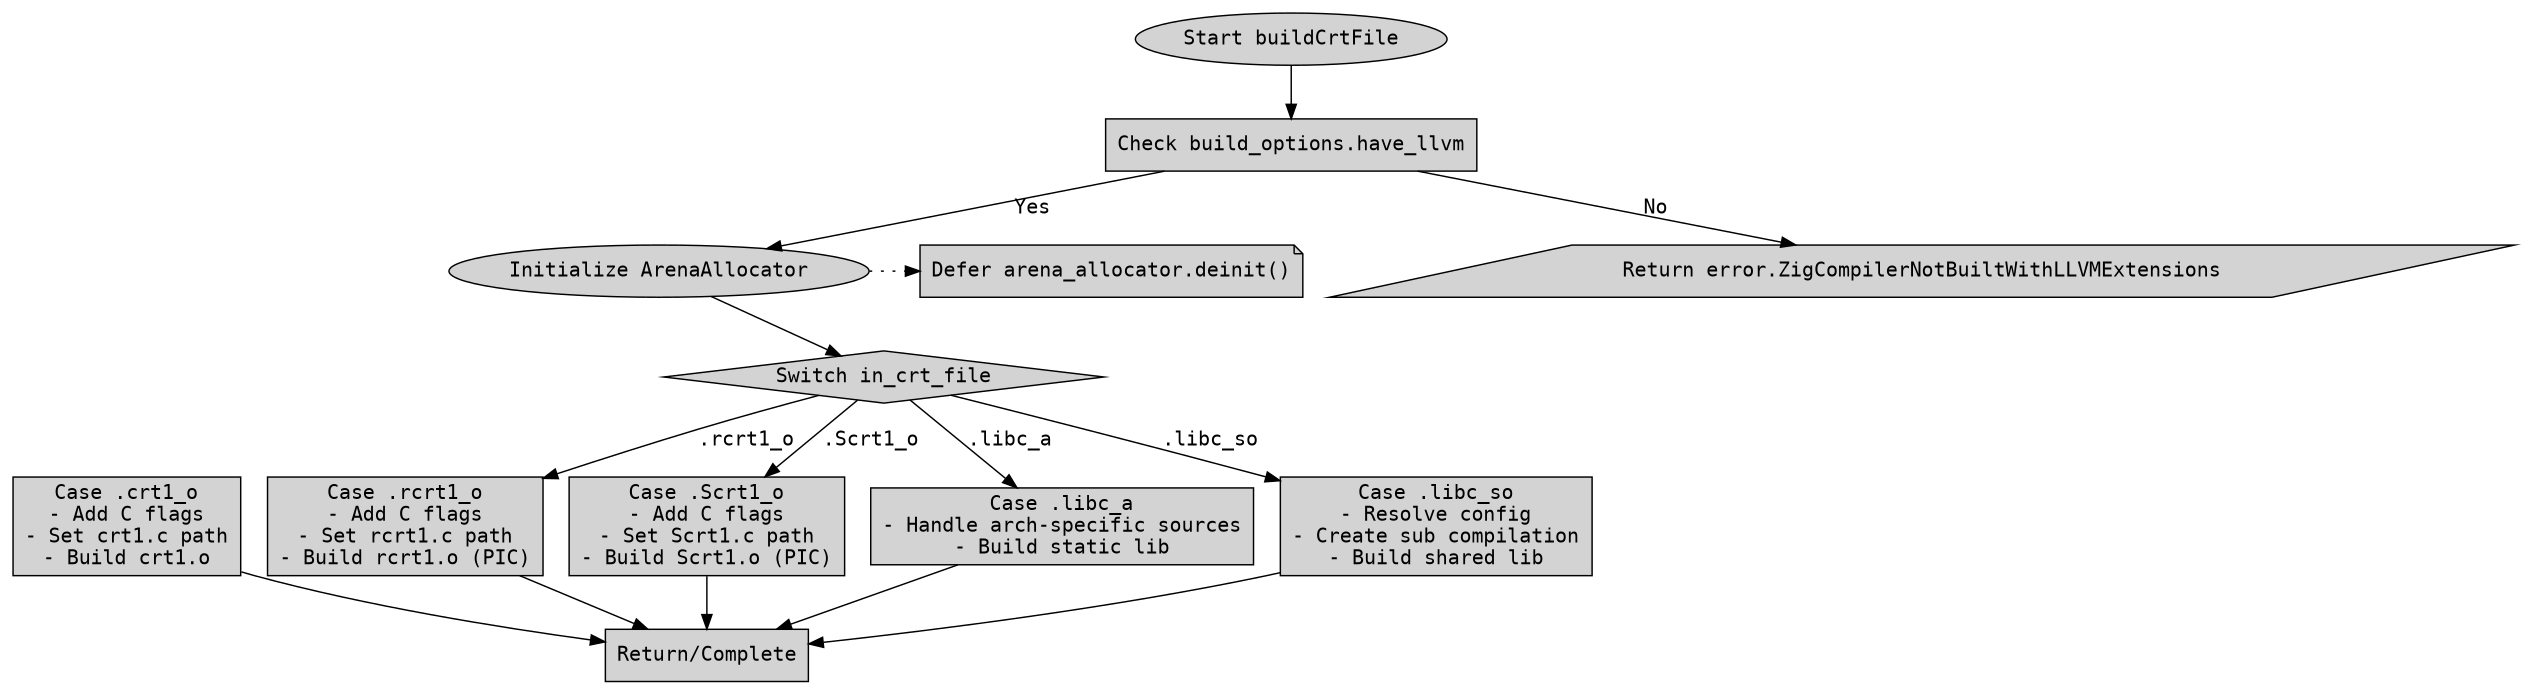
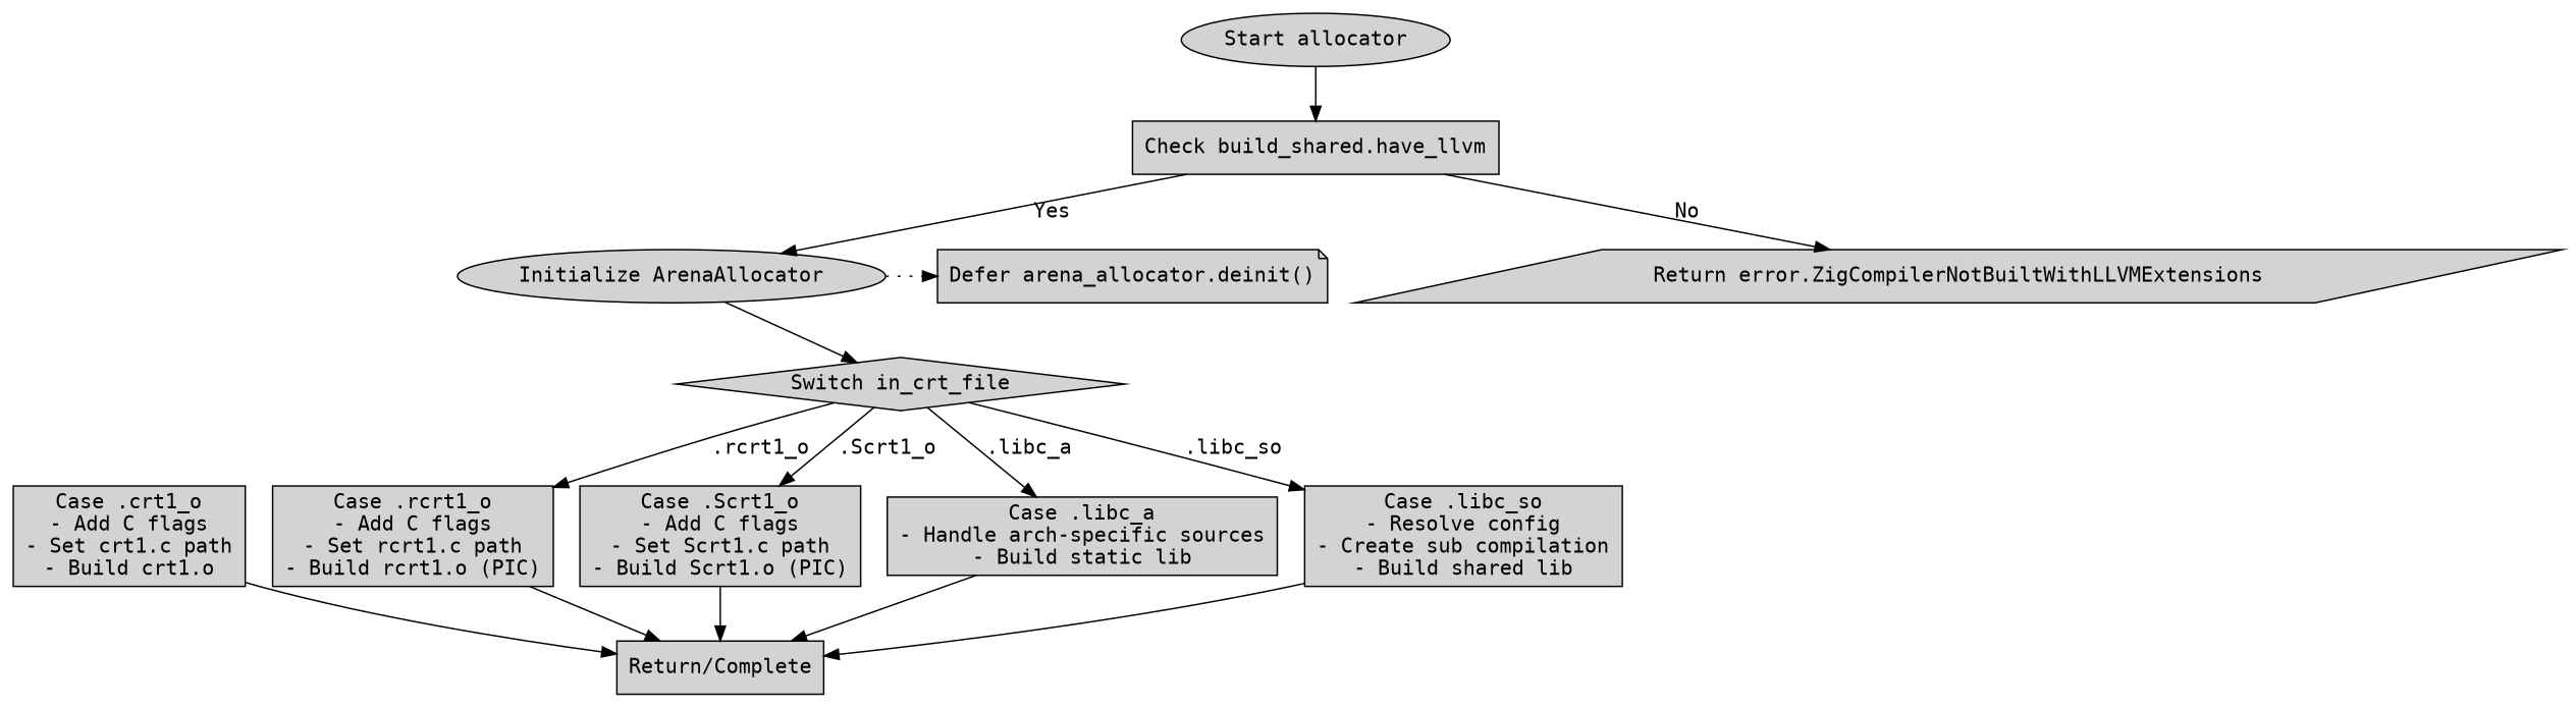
  digraph {
    fontname="DejaVu Sans Mono"
    node [fillcolor=lightgray fontname="DejaVu Sans Mono" shape=box style=filled]
    edge [fontname="DejaVu Sans Mono"]
    n1 [label="Initialize ArenaAllocator" shape=ellipse]
    n2 [label="Defer arena_allocator.deinit()" shape=note]
    n3 [label="Switch in_crt_file" shape=diamond]
-   n4 [label="Start buildCrtFile" shape=ellipse]
-   n5 [label="Check build_options.have_llvm"]
+   n4 [label="Start allocator" shape=ellipse]
+   n5 [label="Check build_shared.have_llvm"]
    n6 [label="Return error.ZigCompilerNotBuiltWithLLVMExtensions" shape=parallelogram]
    n7 [label="Case .rcrt1_o\n- Add C flags\n- Set rcrt1.c path\n- Build rcrt1.o (PIC)"]
    n8 [label="Case .Scrt1_o\n- Add C flags\n- Set Scrt1.c path\n- Build Scrt1.o (PIC)"]
    n9 [label="Case .libc_a\n- Handle arch-specific sources\n- Build static lib"]
    n10 [label="Case .libc_so\n- Resolve config\n- Create sub compilation\n- Build shared lib"]
    n11 [label="Case .crt1_o\n- Add C flags\n- Set crt1.c path\n- Build crt1.o"]
    n12 [label="Return/Complete"]
    subgraph sub_1 {
      rank=same
      n1
      n2
    }
    n1 -> n2 [style=dotted]
    n1 -> n3
    n2 -> n3 [style=invis]
    n3 -> n7 [label=".rcrt1_o"]
    n3 -> n8 [label=".Scrt1_o"]
    n3 -> n9 [label=".libc_a"]
    n3 -> n10 [label=".libc_so"]
    n4 -> n5
    n5 -> n1 [label=Yes]
    n5 -> n6 [label=No]
    n7 -> n12
    n8 -> n12
    n9 -> n12
    n10 -> n12
    n11 -> n12
  }
